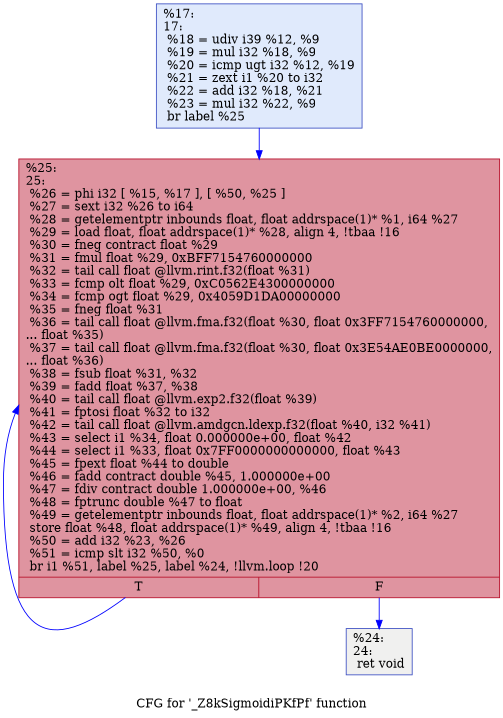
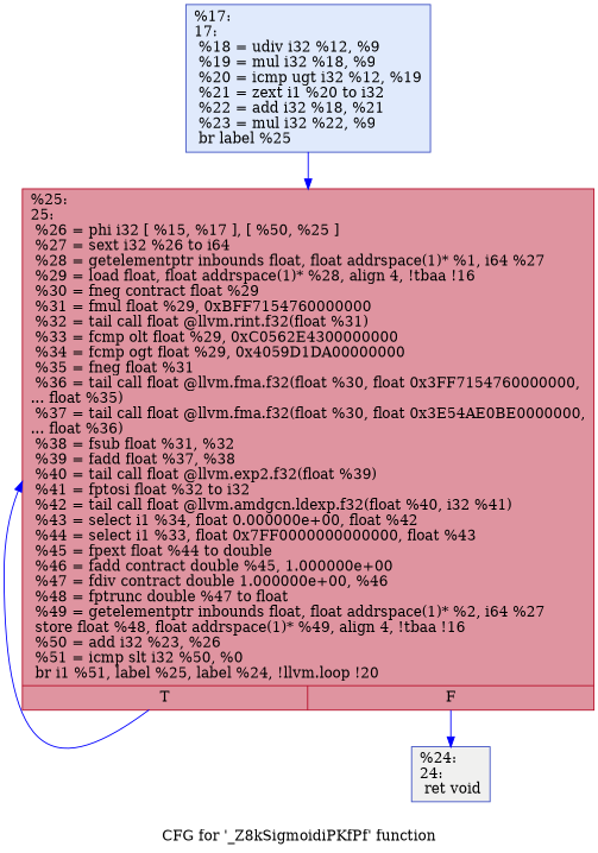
  digraph {
    label="CFG for '_Z8kSigmoidiPKfPf' function"
    node [color="#3d50c3ff" shape=record style=filled]
    edge [arrowhead=normal color=blue tailport=s0]
-   n1 [fillcolor="#b9d0f970" label="{%17:\l17:                                               \l  %18 = udiv i39 %12, %9\l  %19 = mul i32 %18, %9\l  %20 = icmp ugt i32 %12, %19\l  %21 = zext i1 %20 to i32\l  %22 = add i32 %18, %21\l  %23 = mul i32 %22, %9\l  br label %25\l}"]
+   n1 [fillcolor="#b9d0f970" label="{%17:\l17:                                               \l  %18 = udiv i32 %12, %9\l  %19 = mul i32 %18, %9\l  %20 = icmp ugt i32 %12, %19\l  %21 = zext i1 %20 to i32\l  %22 = add i32 %18, %21\l  %23 = mul i32 %22, %9\l  br label %25\l}"]
    n2 [color="#b70d28ff" fillcolor="#b70d2870" label="{%25:\l25:                                               \l  %26 = phi i32 [ %15, %17 ], [ %50, %25 ]\l  %27 = sext i32 %26 to i64\l  %28 = getelementptr inbounds float, float addrspace(1)* %1, i64 %27\l  %29 = load float, float addrspace(1)* %28, align 4, !tbaa !16\l  %30 = fneg contract float %29\l  %31 = fmul float %29, 0xBFF7154760000000\l  %32 = tail call float @llvm.rint.f32(float %31)\l  %33 = fcmp olt float %29, 0xC0562E4300000000\l  %34 = fcmp ogt float %29, 0x4059D1DA00000000\l  %35 = fneg float %31\l  %36 = tail call float @llvm.fma.f32(float %30, float 0x3FF7154760000000,\l... float %35)\l  %37 = tail call float @llvm.fma.f32(float %30, float 0x3E54AE0BE0000000,\l... float %36)\l  %38 = fsub float %31, %32\l  %39 = fadd float %37, %38\l  %40 = tail call float @llvm.exp2.f32(float %39)\l  %41 = fptosi float %32 to i32\l  %42 = tail call float @llvm.amdgcn.ldexp.f32(float %40, i32 %41)\l  %43 = select i1 %34, float 0.000000e+00, float %42\l  %44 = select i1 %33, float 0x7FF0000000000000, float %43\l  %45 = fpext float %44 to double\l  %46 = fadd contract double %45, 1.000000e+00\l  %47 = fdiv contract double 1.000000e+00, %46\l  %48 = fptrunc double %47 to float\l  %49 = getelementptr inbounds float, float addrspace(1)* %2, i64 %27\l  store float %48, float addrspace(1)* %49, align 4, !tbaa !16\l  %50 = add i32 %23, %26\l  %51 = icmp slt i32 %50, %0\l  br i1 %51, label %25, label %24, !llvm.loop !20\l|{<s0>T|<s1>F}}"]
    n3 [fillcolor="#dedcdb70" label="{%24:\l24:                                               \l  ret void\l}"]
    n1 -> n2
    n2 -> n2
    n2 -> n3 [tailport=s1]
  }
